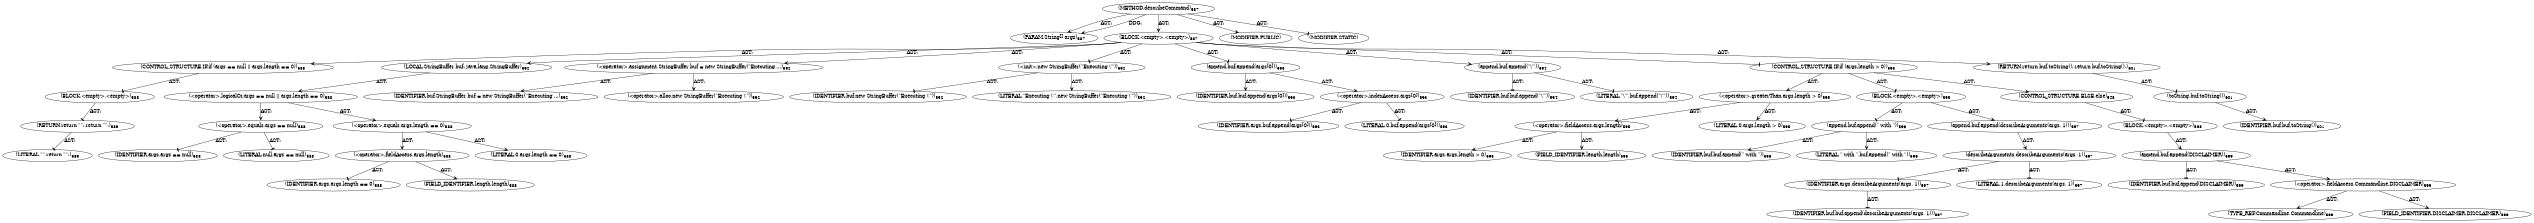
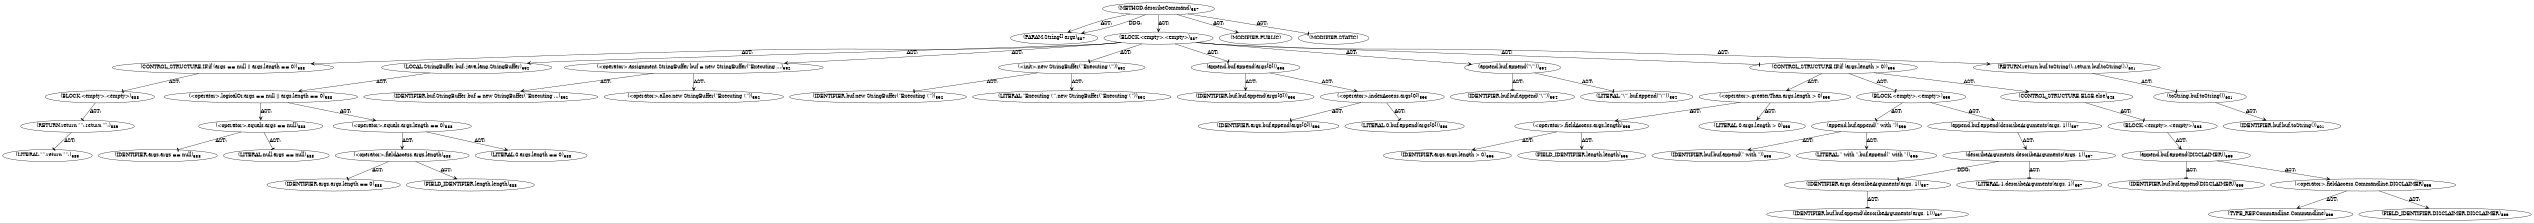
  digraph {
    edge [arrowhead=vee]
    n1 [label=<(METHOD,describeCommand)<SUB>587</SUB>>]
    n2 [label=<(PARAM,String[] args)<SUB>587</SUB>>]
    n3 [label=<(BLOCK,&lt;empty&gt;,&lt;empty&gt;)<SUB>587</SUB>>]
    n4 [label=<(MODIFIER,PUBLIC)>]
    n5 [label=<(MODIFIER,STATIC)>]
    n6 [label=<(CONTROL_STRUCTURE,IF,if (args == null || args.length == 0))<SUB>588</SUB>>]
    n7 [label=<(LOCAL,StringBuffer buf: java.lang.StringBuffer)<SUB>592</SUB>>]
    n8 [label=<(&lt;operator&gt;.assignment,StringBuffer buf = new StringBuffer(&quot;Executing ...)<SUB>592</SUB>>]
    n9 [label=<(&lt;init&gt;,new StringBuffer(&quot;Executing \'&quot;))<SUB>592</SUB>>]
    n10 [label=<(append,buf.append(args[0]))<SUB>593</SUB>>]
    n11 [label=<(append,buf.append(&quot;\'&quot;))<SUB>594</SUB>>]
    n12 [label=<(CONTROL_STRUCTURE,IF,if (args.length &gt; 0))<SUB>595</SUB>>]
    n13 [label=<(RETURN,return buf.toString();,return buf.toString();)<SUB>601</SUB>>]
    n14 [label=<(BLOCK,&lt;empty&gt;,&lt;empty&gt;)<SUB>588</SUB>>]
    n15 [label=<(&lt;operator&gt;.logicalOr,args == null || args.length == 0)<SUB>588</SUB>>]
    n16 [label=<(IDENTIFIER,buf,StringBuffer buf = new StringBuffer(&quot;Executing ...)<SUB>592</SUB>>]
    n17 [label=<(&lt;operator&gt;.alloc,new StringBuffer(&quot;Executing \'&quot;))<SUB>592</SUB>>]
    n18 [label=<(IDENTIFIER,buf,new StringBuffer(&quot;Executing \'&quot;))<SUB>592</SUB>>]
    n19 [label=<(LITERAL,&quot;Executing \'&quot;,new StringBuffer(&quot;Executing \'&quot;))<SUB>592</SUB>>]
    n20 [label=<(IDENTIFIER,buf,buf.append(args[0]))<SUB>593</SUB>>]
    n21 [label=<(&lt;operator&gt;.indexAccess,args[0])<SUB>593</SUB>>]
    n22 [label=<(IDENTIFIER,buf,buf.append(&quot;\'&quot;))<SUB>594</SUB>>]
    n23 [label=<(LITERAL,&quot;\'&quot;,buf.append(&quot;\'&quot;))<SUB>594</SUB>>]
    n24 [label=<(&lt;operator&gt;.greaterThan,args.length &gt; 0)<SUB>595</SUB>>]
    n25 [label=<(BLOCK,&lt;empty&gt;,&lt;empty&gt;)<SUB>595</SUB>>]
    n26 [label=<(CONTROL_STRUCTURE,ELSE,else)<SUB>548</SUB>>]
    n27 [label=<(toString,buf.toString())<SUB>601</SUB>>]
    n28 [label=<(&lt;operator&gt;.equals,args == null)<SUB>588</SUB>>]
    n29 [label=<(&lt;operator&gt;.equals,args.length == 0)<SUB>588</SUB>>]
    n30 [label=<(RETURN,return &quot;&quot;;,return &quot;&quot;;)<SUB>589</SUB>>]
    n31 [label=<(IDENTIFIER,args,args == null)<SUB>588</SUB>>]
    n32 [label=<(LITERAL,null,args == null)<SUB>588</SUB>>]
    n33 [label=<(&lt;operator&gt;.fieldAccess,args.length)<SUB>588</SUB>>]
    n34 [label=<(LITERAL,0,args.length == 0)<SUB>588</SUB>>]
    n35 [label=<(IDENTIFIER,args,args.length == 0)<SUB>588</SUB>>]
    n36 [label=<(FIELD_IDENTIFIER,length,length)<SUB>588</SUB>>]
    n37 [label=<(LITERAL,&quot;&quot;,return &quot;&quot;;)<SUB>589</SUB>>]
    n38 [label=<(IDENTIFIER,args,buf.append(args[0]))<SUB>593</SUB>>]
    n39 [label=<(LITERAL,0,buf.append(args[0]))<SUB>593</SUB>>]
    n40 [label=<(&lt;operator&gt;.fieldAccess,args.length)<SUB>595</SUB>>]
    n41 [label=<(LITERAL,0,args.length &gt; 0)<SUB>595</SUB>>]
    n42 [label=<(append,buf.append(&quot; with &quot;))<SUB>596</SUB>>]
    n43 [label=<(append,buf.append(describeArguments(args, 1)))<SUB>597</SUB>>]
    n44 [label=<(BLOCK,&lt;empty&gt;,&lt;empty&gt;)<SUB>598</SUB>>]
    n45 [label=<(IDENTIFIER,args,args.length &gt; 0)<SUB>595</SUB>>]
    n46 [label=<(FIELD_IDENTIFIER,length,length)<SUB>595</SUB>>]
    n47 [label=<(IDENTIFIER,buf,buf.append(&quot; with &quot;))<SUB>596</SUB>>]
    n48 [label=<(LITERAL,&quot; with &quot;,buf.append(&quot; with &quot;))<SUB>596</SUB>>]
    n49 [label=<(describeArguments,describeArguments(args, 1))<SUB>597</SUB>>]
    n50 [label=<(IDENTIFIER,buf,buf.append(describeArguments(args, 1)))<SUB>597</SUB>>]
    n51 [label=<(IDENTIFIER,args,describeArguments(args, 1))<SUB>597</SUB>>]
    n52 [label=<(LITERAL,1,describeArguments(args, 1))<SUB>597</SUB>>]
    n53 [label=<(append,buf.append(DISCLAIMER))<SUB>599</SUB>>]
    n54 [label=<(IDENTIFIER,buf,buf.append(DISCLAIMER))<SUB>599</SUB>>]
    n55 [label=<(&lt;operator&gt;.fieldAccess,Commandline.DISCLAIMER)<SUB>599</SUB>>]
    n56 [label=<(TYPE_REF,Commandline,Commandline)<SUB>599</SUB>>]
    n57 [label=<(FIELD_IDENTIFIER,DISCLAIMER,DISCLAIMER)<SUB>599</SUB>>]
    n58 [label=<(IDENTIFIER,buf,buf.toString())<SUB>301</SUB>>]
    n1 -> n2 [label="AST: "]
    n1 -> n2 [label="DDG: "]
    n1 -> n3 [label="AST: "]
    n1 -> n4 [label="AST: "]
    n1 -> n5 [arrowhead=tee label="AST: "]
    n3 -> n6 [label="AST: "]
    n3 -> n7 [label="AST: "]
    n3 -> n8 [label="AST: "]
    n3 -> n9 [arrowhead=tee label="AST: "]
    n3 -> n10 [arrowhead=tee label="AST: "]
    n3 -> n11 [label="AST: "]
    n3 -> n12 [arrowhead=tee label="AST: "]
    n3 -> n13 [label="AST: "]
    n6 -> n14 [arrowhead=tee label="AST: "]
    n7 -> n15 [label="AST: "]
    n8 -> n16 [label="AST: "]
    n8 -> n17 [label="AST: "]
    n9 -> n18 [arrowhead=tee label="AST: "]
    n9 -> n19 [label="AST: "]
    n10 -> n20 [label="AST: "]
    n10 -> n21 [label="AST: "]
    n11 -> n22 [arrowhead=tee label="AST: "]
    n11 -> n23 [arrowhead=tee label="AST: "]
    n12 -> n24 [label="AST: "]
    n12 -> n25 [arrowhead=tee label="AST: "]
    n12 -> n26 [label="AST: "]
    n13 -> n27 [arrowhead=tee label="AST: "]
    n14 -> n30 [arrowhead=tee label="AST: "]
    n15 -> n28 [label="AST: "]
    n15 -> n29 [label="AST: "]
    n21 -> n38 [arrowhead=tee label="AST: "]
    n21 -> n39 [arrowhead=tee label="AST: "]
    n24 -> n40 [label="AST: "]
    n24 -> n41 [label="AST: "]
    n25 -> n42 [arrowhead=tee label="AST: "]
    n25 -> n43 [label="AST: "]
    n26 -> n44 [arrowhead=tee label="AST: "]
    n27 -> n58 [label="AST: "]
    n28 -> n31 [arrowhead=tee label="AST: "]
    n28 -> n32 [arrowhead=tee label="AST: "]
    n29 -> n33 [label="AST: "]
    n29 -> n34 [label="AST: "]
    n30 -> n37 [arrowhead=tee label="AST: "]
    n33 -> n35 [arrowhead=tee label="AST: "]
    n33 -> n36 [label="AST: "]
    n40 -> n45 [label="AST: "]
    n40 -> n46 [label="AST: "]
    n42 -> n47 [label="AST: "]
    n42 -> n48 [label="AST: "]
    n43 -> n49 [label="AST: "]
    n44 -> n53 [label="AST: "]
-   n49 -> n51 [arrowhead=tee label="AST: "]
+   n49 -> n51 [arrowhead=tee label="DDG: "]
    n49 -> n52 [arrowhead=tee label="AST: "]
    n51 -> n50 [arrowhead=tee label="AST: "]
    n53 -> n54 [arrowhead=tee label="AST: "]
    n53 -> n55 [label="AST: "]
    n55 -> n56 [label="AST: "]
    n55 -> n57 [label="AST: "]
  }
